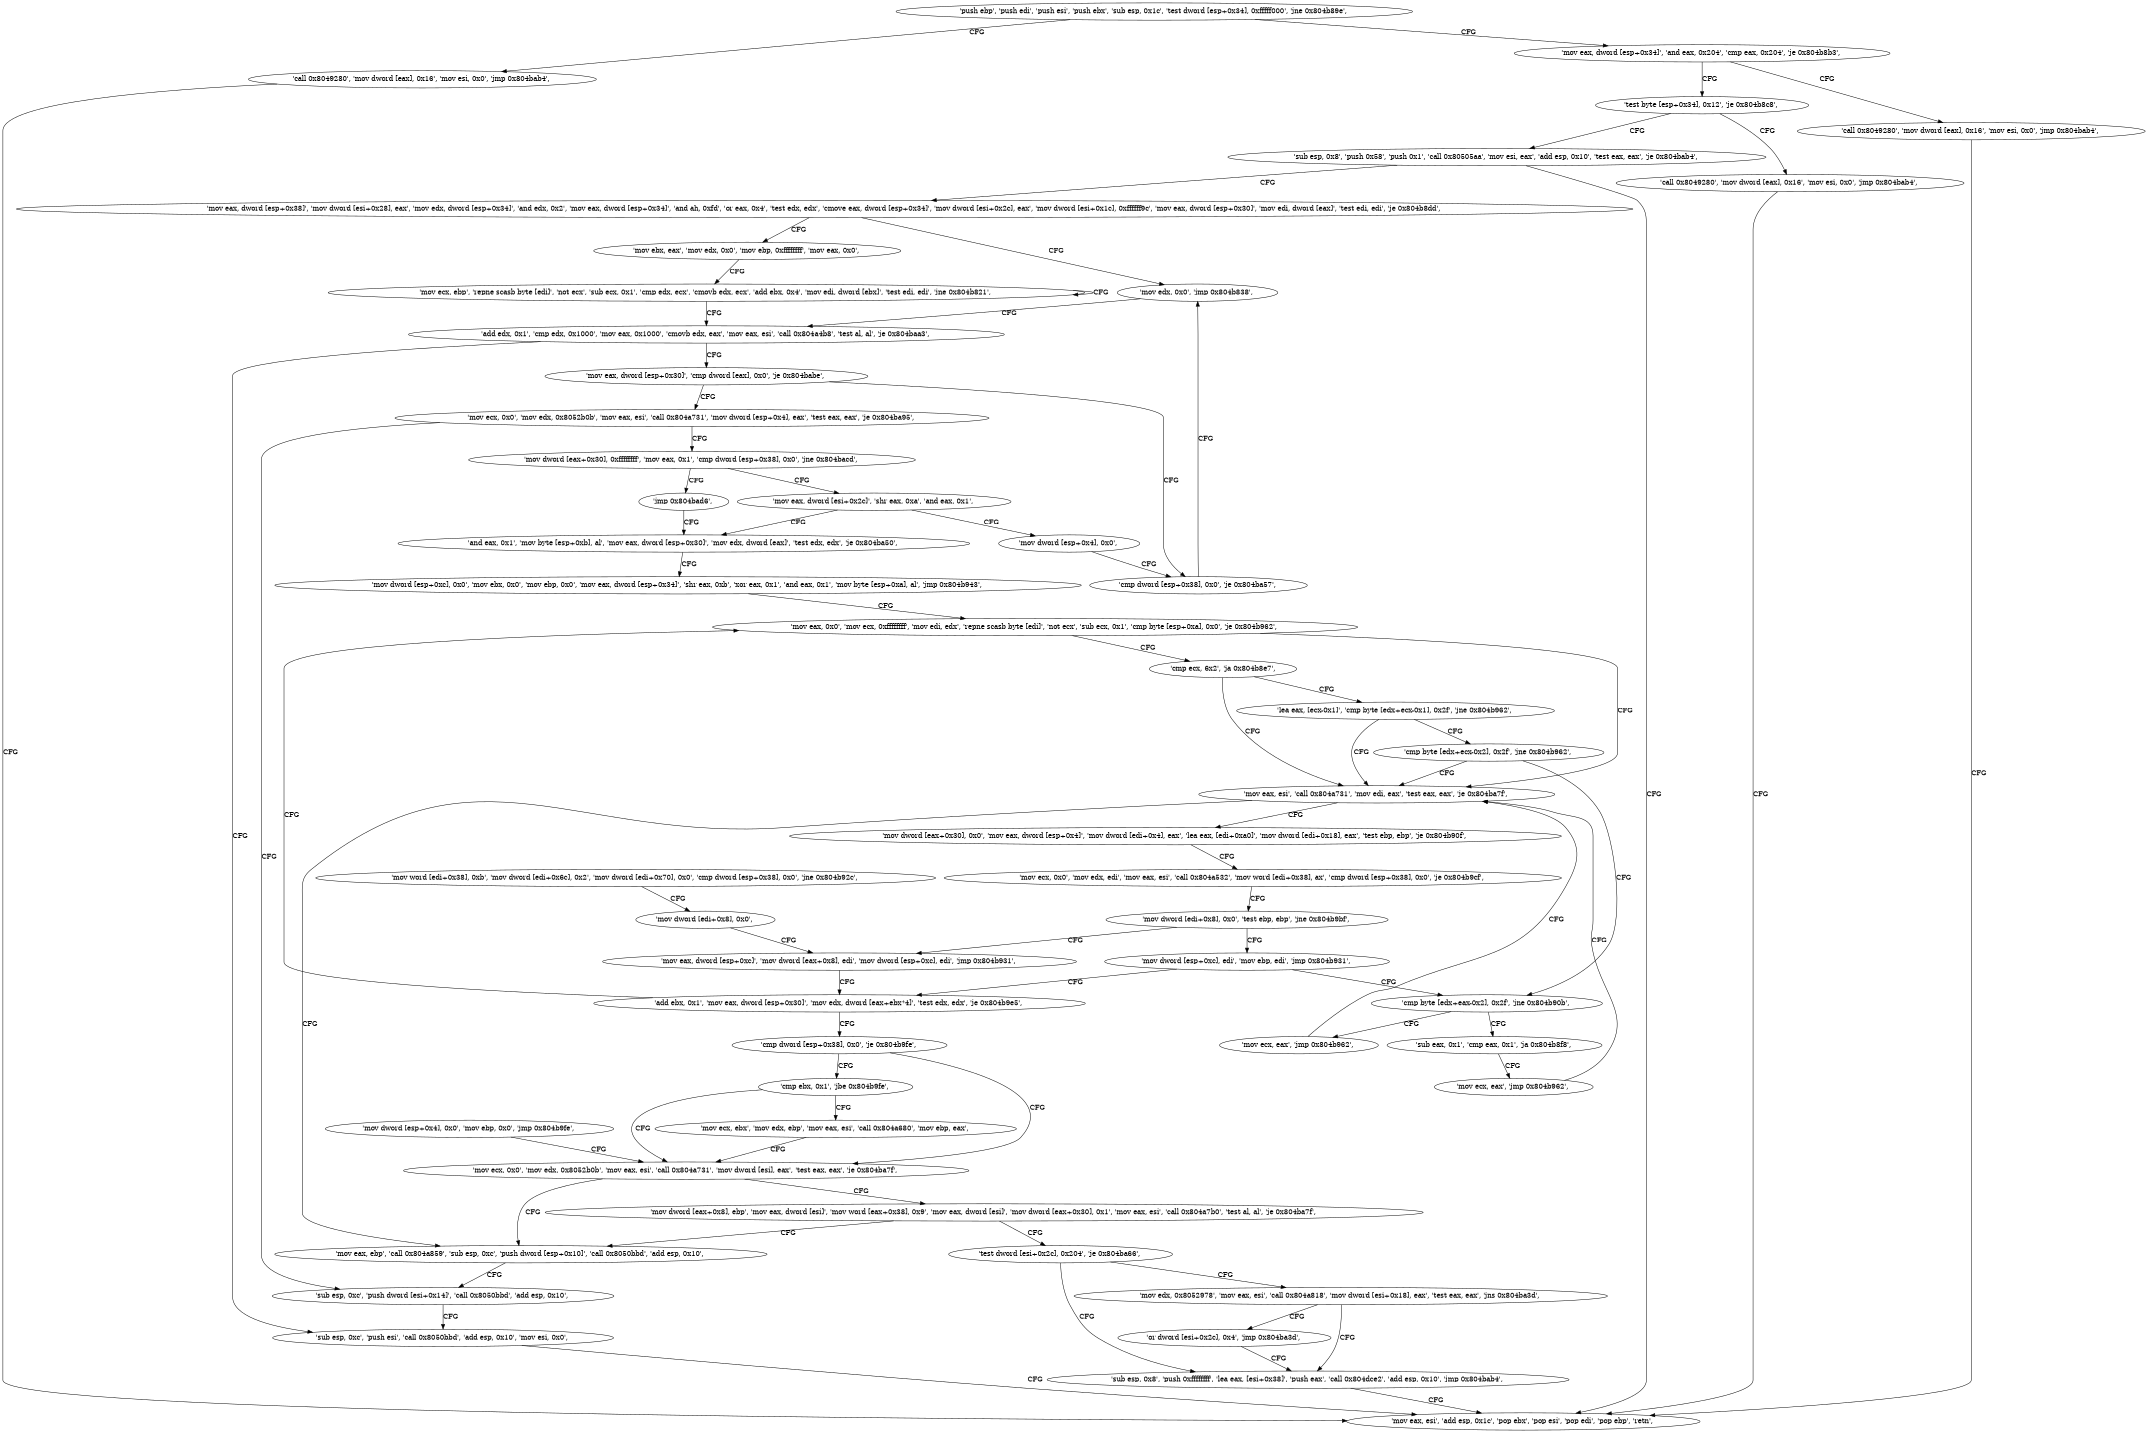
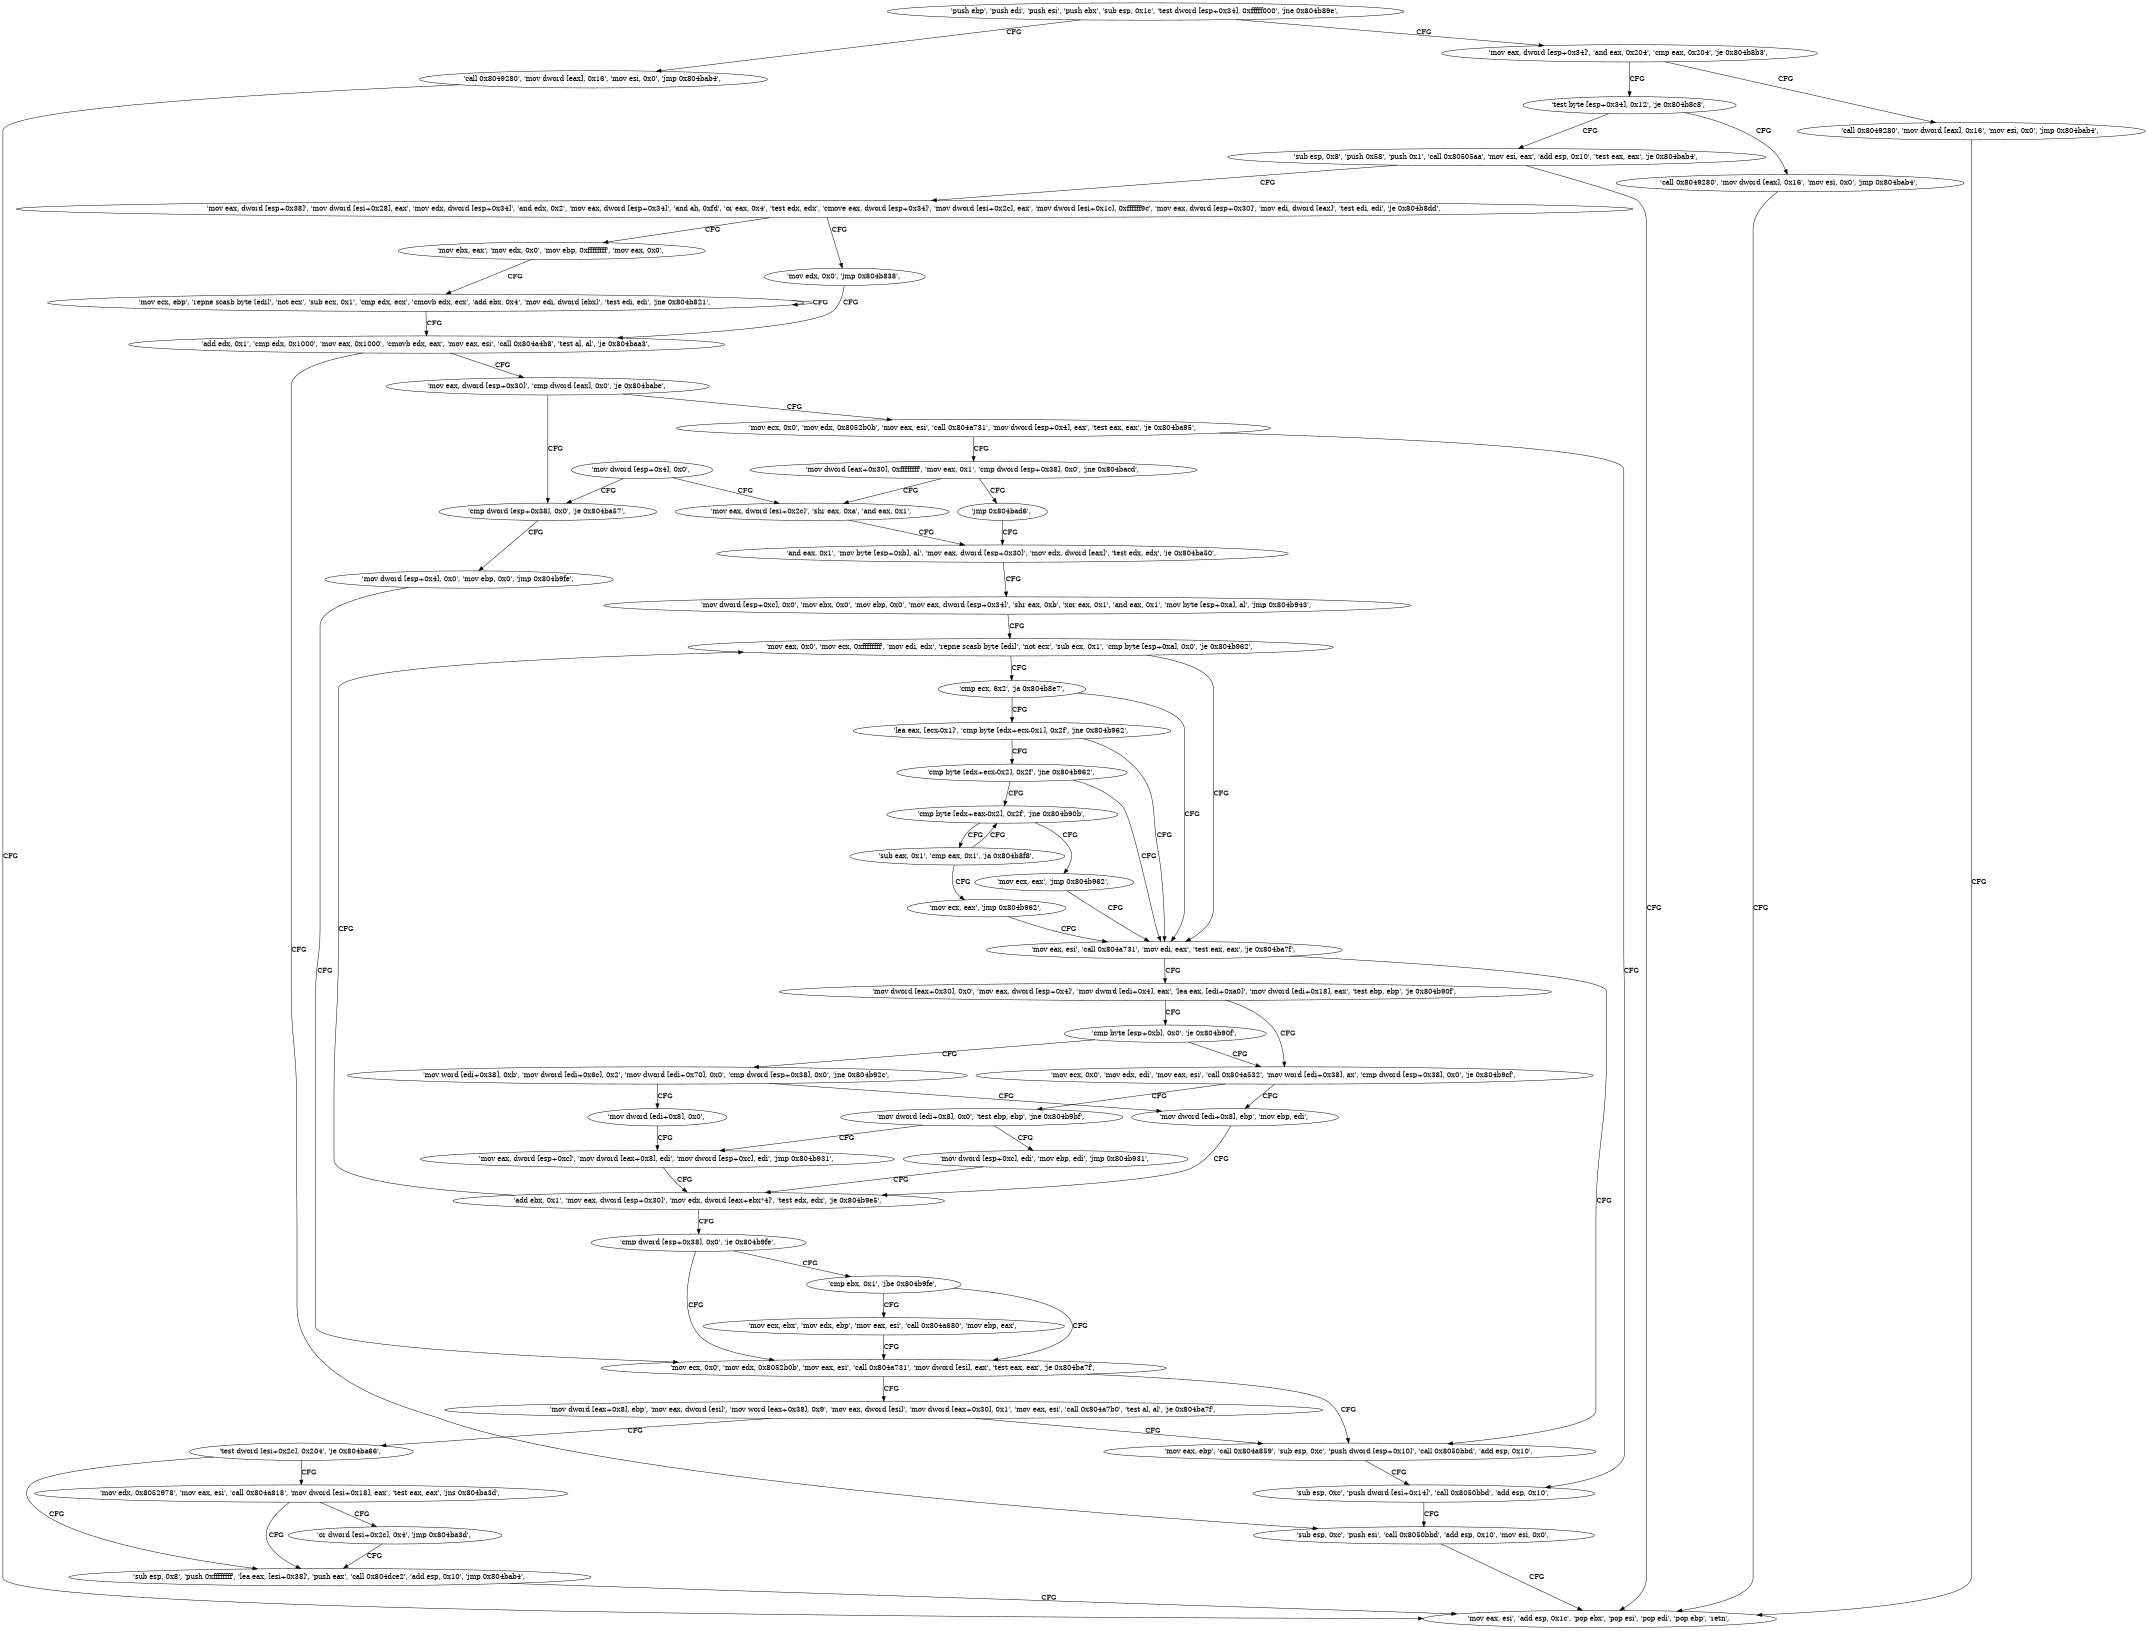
  digraph {
    n1 [label="'push ebp', 'push edi', 'push esi', 'push ebx', 'sub esp, 0x1c', 'test dword [esp+0x34], 0xfffff000', 'jne 0x804b89e', "]
    n2 [label="'call 0x8049280', 'mov dword [eax], 0x16', 'mov esi, 0x0', 'jmp 0x804bab4', "]
    n3 [label="'mov eax, dword [esp+0x34]', 'and eax, 0x204', 'cmp eax, 0x204', 'je 0x804b8b3', "]
    n4 [label="'mov eax, esi', 'add esp, 0x1c', 'pop ebx', 'pop esi', 'pop edi', 'pop ebp', 'retn', "]
    n5 [label="'call 0x8049280', 'mov dword [eax], 0x16', 'mov esi, 0x0', 'jmp 0x804bab4', "]
    n6 [label="'test byte [esp+0x34], 0x12', 'je 0x804b8c8', "]
    n7 [label="'call 0x8049280', 'mov dword [eax], 0x16', 'mov esi, 0x0', 'jmp 0x804bab4', "]
    n8 [label="'sub esp, 0x8', 'push 0x58', 'push 0x1', 'call 0x80505aa', 'mov esi, eax', 'add esp, 0x10', 'test eax, eax', 'je 0x804bab4', "]
    n9 [label="'mov eax, dword [esp+0x38]', 'mov dword [esi+0x28], eax', 'mov edx, dword [esp+0x34]', 'and edx, 0x2', 'mov eax, dword [esp+0x34]', 'and ah, 0xfd', 'or eax, 0x4', 'test edx, edx', 'cmove eax, dword [esp+0x34]', 'mov dword [esi+0x2c], eax', 'mov dword [esi+0x1c], 0xffffff9c', 'mov eax, dword [esp+0x30]', 'mov edi, dword [eax]', 'test edi, edi', 'je 0x804b8dd', "]
    n10 [label="'mov edx, 0x0', 'jmp 0x804b838', "]
    n11 [label="'mov ebx, eax', 'mov edx, 0x0', 'mov ebp, 0xffffffff', 'mov eax, 0x0', "]
    n12 [label="'add edx, 0x1', 'cmp edx, 0x1000', 'mov eax, 0x1000', 'cmovb edx, eax', 'mov eax, esi', 'call 0x804a4b8', 'test al, al', 'je 0x804baa3', "]
    n13 [label="'mov ecx, ebp', 'repne scasb byte [edi]', 'not ecx', 'sub ecx, 0x1', 'cmp edx, ecx', 'cmovb edx, ecx', 'add ebx, 0x4', 'mov edi, dword [ebx]', 'test edi, edi', 'jne 0x804b821', "]
    n14 [label="'sub esp, 0xc', 'push esi', 'call 0x8050bbd', 'add esp, 0x10', 'mov esi, 0x0', "]
    n15 [label="'mov eax, dword [esp+0x30]', 'cmp dword [eax], 0x0', 'je 0x804babe', "]
    n16 [label="'cmp dword [esp+0x38], 0x0', 'je 0x804ba57', "]
    n17 [label="'mov ecx, 0x0', 'mov edx, 0x8052b0b', 'mov eax, esi', 'call 0x804a731', 'mov dword [esp+0x4], eax', 'test eax, eax', 'je 0x804ba95', "]
    n18 [label="'mov dword [esp+0x4], 0x0', 'mov ebp, 0x0', 'jmp 0x804b9fe', "]
    n19 [label="'sub esp, 0xc', 'push dword [esi+0x14]', 'call 0x8050bbd', 'add esp, 0x10', "]
    n20 [label="'mov dword [eax+0x30], 0xffffffff', 'mov eax, 0x1', 'cmp dword [esp+0x38], 0x0', 'jne 0x804bacd', "]
    n21 [label="'mov ecx, 0x0', 'mov edx, 0x8052b0b', 'mov eax, esi', 'call 0x804a731', 'mov dword [esi], eax', 'test eax, eax', 'je 0x804ba7f', "]
    n22 [label="'mov dword [esp+0x4], 0x0', "]
    n23 [label="'mov eax, dword [esi+0x2c]', 'shr eax, 0xa', 'and eax, 0x1', "]
    n24 [label="'jmp 0x804bad6', "]
    n25 [label="'mov eax, ebp', 'call 0x804a859', 'sub esp, 0xc', 'push dword [esp+0x10]', 'call 0x8050bbd', 'add esp, 0x10', "]
    n26 [label="'mov dword [eax+0x8], ebp', 'mov eax, dword [esi]', 'mov word [eax+0x38], 0x9', 'mov eax, dword [esi]', 'mov dword [eax+0x30], 0x1', 'mov eax, esi', 'call 0x804a7b0', 'test al, al', 'je 0x804ba7f', "]
    n27 [label="'and eax, 0x1', 'mov byte [esp+0xb], al', 'mov eax, dword [esp+0x30]', 'mov edx, dword [eax]', 'test edx, edx', 'je 0x804ba50', "]
    n28 [label="'test dword [esi+0x2c], 0x204', 'je 0x804ba66', "]
    n29 [label="'mov dword [esp+0xc], 0x0', 'mov ebx, 0x0', 'mov ebp, 0x0', 'mov eax, dword [esp+0x34]', 'shr eax, 0xb', 'xor eax, 0x1', 'and eax, 0x1', 'mov byte [esp+0xa], al', 'jmp 0x804b943', "]
    n30 [label="'mov edx, 0x8052978', 'mov eax, esi', 'call 0x804a818', 'mov dword [esi+0x18], eax', 'test eax, eax', 'jns 0x804ba3d', "]
    n31 [label="'sub esp, 0x8', 'push 0xffffffff', 'lea eax, [esi+0x38]', 'push eax', 'call 0x804dce2', 'add esp, 0x10', 'jmp 0x804bab4', "]
    n32 [label="'mov eax, 0x0', 'mov ecx, 0xffffffff', 'mov edi, edx', 'repne scasb byte [edi]', 'not ecx', 'sub ecx, 0x1', 'cmp byte [esp+0xa], 0x0', 'je 0x804b962', "]
    n33 [label="'mov eax, esi', 'call 0x804a731', 'mov edi, eax', 'test eax, eax', 'je 0x804ba7f', "]
    n34 [label="'cmp ecx, 6x2', 'ja 0x804b8e7',"]
    n35 [label="'mov dword [eax+0x30], 0x0', 'mov eax, dword [esp+0x4]', 'mov dword [edi+0x4], eax', 'lea eax, [edi+0xa0]', 'mov dword [edi+0x18], eax', 'test ebp, ebp', 'je 0x804b90f', "]
    n36 [label="'lea eax, [ecx-0x1]', 'cmp byte [edx+ecx-0x1], 0x2f', 'jne 0x804b962', "]
    n37 [label="'or dword [esi+0x2c], 0x4', 'jmp 0x804ba3d', "]
    n38 [label="'mov ecx, 0x0', 'mov edx, edi', 'mov eax, esi', 'call 0x804a532', 'mov word [edi+0x38], ax', 'cmp dword [esp+0x38], 0x0', 'je 0x804b9cf', "]
+   n39 [label="'cmp byte [esp+0xb], 0x0', 'je 0x804b90f', "]
    n40 [label="'cmp byte [edx+ecx-0x2], 0x2f', 'jne 0x804b962', "]
    n41 [label="'mov dword [edi+0x8], 0x0', 'test ebp, ebp', 'jne 0x804b9bf', "]
+   n42 [label="'mov dword [edi+0x8], ebp', 'mov ebp, edi', "]
    n43 [label="'mov word [edi+0x38], 0xb', 'mov dword [edi+0x6c], 0x2', 'mov dword [edi+0x70], 0x0', 'cmp dword [esp+0x38], 0x0', 'jne 0x804b92c', "]
    n44 [label="'cmp byte [edx+eax-0x2], 0x2f', 'jne 0x804b90b', "]
    n45 [label="'mov eax, dword [esp+0xc]', 'mov dword [eax+0x8], edi', 'mov dword [esp+0xc], edi', 'jmp 0x804b931', "]
    n46 [label="'mov dword [esp+0xc], edi', 'mov ebp, edi', 'jmp 0x804b931', "]
    n47 [label="'add ebx, 0x1', 'mov eax, dword [esp+0x30]', 'mov edx, dword [eax+ebx*4]', 'test edx, edx', 'je 0x804b9e5', "]
    n48 [label="'mov dword [edi+0x8], 0x0', "]
    n49 [label="'mov ecx, eax', 'jmp 0x804b962', "]
    n50 [label="'sub eax, 0x1', 'cmp eax, 0x1', 'ja 0x804b8f8', "]
    n51 [label="'cmp dword [esp+0x38], 0x0', 'je 0x804b9fe', "]
    n52 [label="'mov ecx, eax', 'jmp 0x804b962', "]
    n53 [label="'cmp ebx, 0x1', 'jbe 0x804b9fe', "]
    n54 [label="'mov ecx, ebx', 'mov edx, ebp', 'mov eax, esi', 'call 0x804a680', 'mov ebp, eax', "]
    n1 -> n2 [label=CFG]
    n1 -> n3 [label=CFG]
    n2 -> n4 [label=CFG]
    n3 -> n5 [label=CFG]
    n3 -> n6 [label=CFG]
    n5 -> n4 [label=CFG]
    n6 -> n7 [label=CFG]
    n6 -> n8 [label=CFG]
    n7 -> n4 [label=CFG]
    n8 -> n4 [label=CFG]
    n8 -> n9 [label=CFG]
    n9 -> n10 [label=CFG]
    n9 -> n11 [label=CFG]
    n10 -> n12 [label=CFG]
    n11 -> n13 [label=CFG]
    n12 -> n14 [label=CFG]
    n12 -> n15 [label=CFG]
    n13 -> n12 [label=CFG]
    n13 -> n13 [label=CFG]
    n14 -> n4 [label=CFG]
    n15 -> n16 [label=CFG]
    n15 -> n17 [label=CFG]
-   n16 -> n10 [label=CFG]
+   n16 -> n18 [label=CFG]
    n17 -> n19 [label=CFG]
    n17 -> n20 [label=CFG]
    n18 -> n21 [label=CFG]
    n19 -> n14 [label=CFG]
    n20 -> n23 [label=CFG]
    n20 -> n24 [label=CFG]
    n21 -> n25 [label=CFG]
    n21 -> n26 [label=CFG]
    n22 -> n16 [label=CFG]
-   n23 -> n22 [label=CFG]
+   n22 -> n23 [label=CFG]
    n23 -> n27 [label=CFG]
    n24 -> n27 [label=CFG]
    n25 -> n19 [label=CFG]
    n26 -> n25 [label=CFG]
    n26 -> n28 [label=CFG]
    n27 -> n29 [label=CFG]
    n28 -> n30 [label=CFG]
    n28 -> n31 [label=CFG]
    n29 -> n32 [label=CFG]
    n30 -> n31 [label=CFG]
    n30 -> n37 [label=CFG]
    n31 -> n4 [label=CFG]
    n32 -> n33 [label=CFG]
    n32 -> n34 [label=CFG]
    n33 -> n25 [label=CFG]
    n33 -> n35 [label=CFG]
    n34 -> n33 [label=CFG]
    n34 -> n36 [label=CFG]
    n35 -> n38 [label=CFG]
+   n35 -> n39 [label=CFG]
    n36 -> n33 [label=CFG]
    n36 -> n40 [label=CFG]
    n37 -> n31 [label=CFG]
    n38 -> n41 [label=CFG]
+   n38 -> n42 [label=CFG]
+   n39 -> n38 [label=CFG]
+   n39 -> n43 [label=CFG]
    n40 -> n33 [label=CFG]
    n40 -> n44 [label=CFG]
    n41 -> n45 [label=CFG]
    n41 -> n46 [label=CFG]
+   n42 -> n47 [label=CFG]
+   n43 -> n42 [label=CFG]
    n43 -> n48 [label=CFG]
    n44 -> n49 [label=CFG]
    n44 -> n50 [label=CFG]
    n45 -> n47 [label=CFG]
    n46 -> n47 [label=CFG]
    n47 -> n32 [label=CFG]
    n47 -> n51 [label=CFG]
    n48 -> n45 [label=CFG]
    n49 -> n33 [label=CFG]
-   n46 -> n44 [label=CFG]
+   n50 -> n44 [label=CFG]
    n50 -> n52 [label=CFG]
    n51 -> n21 [label=CFG]
    n51 -> n53 [label=CFG]
    n52 -> n33 [label=CFG]
    n53 -> n21 [label=CFG]
    n53 -> n54 [label=CFG]
    n54 -> n21 [label=CFG]
  }
